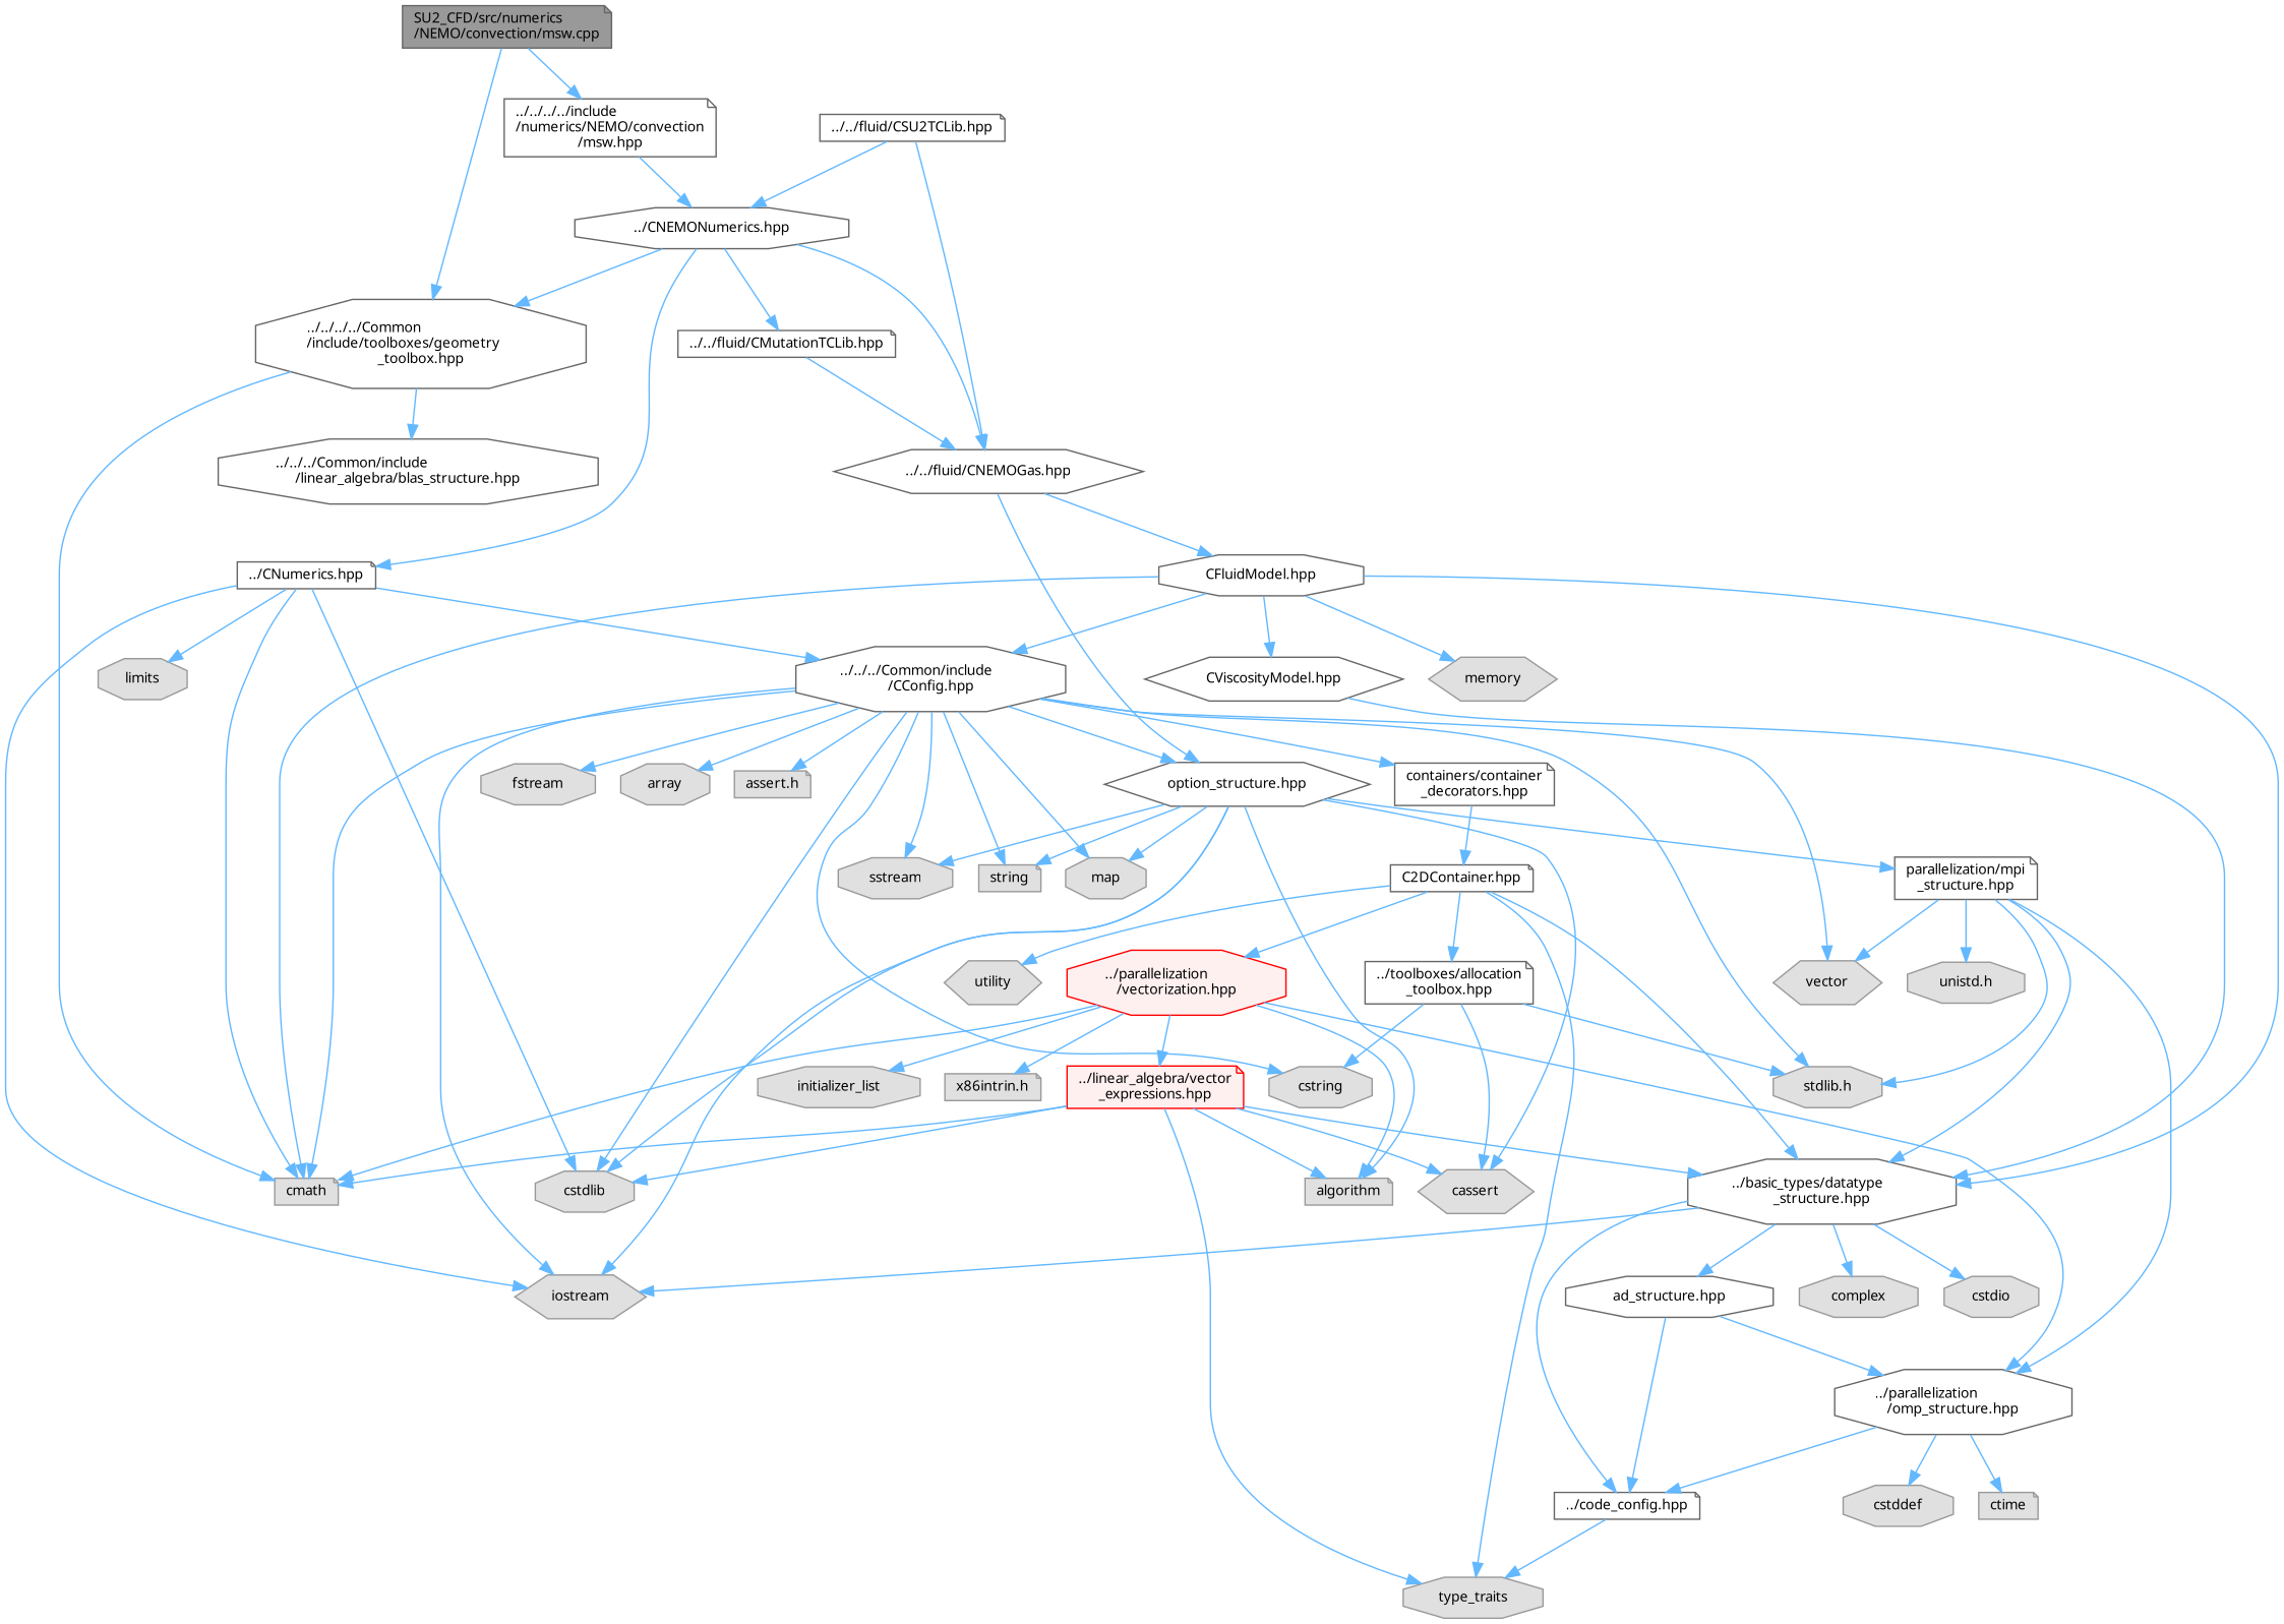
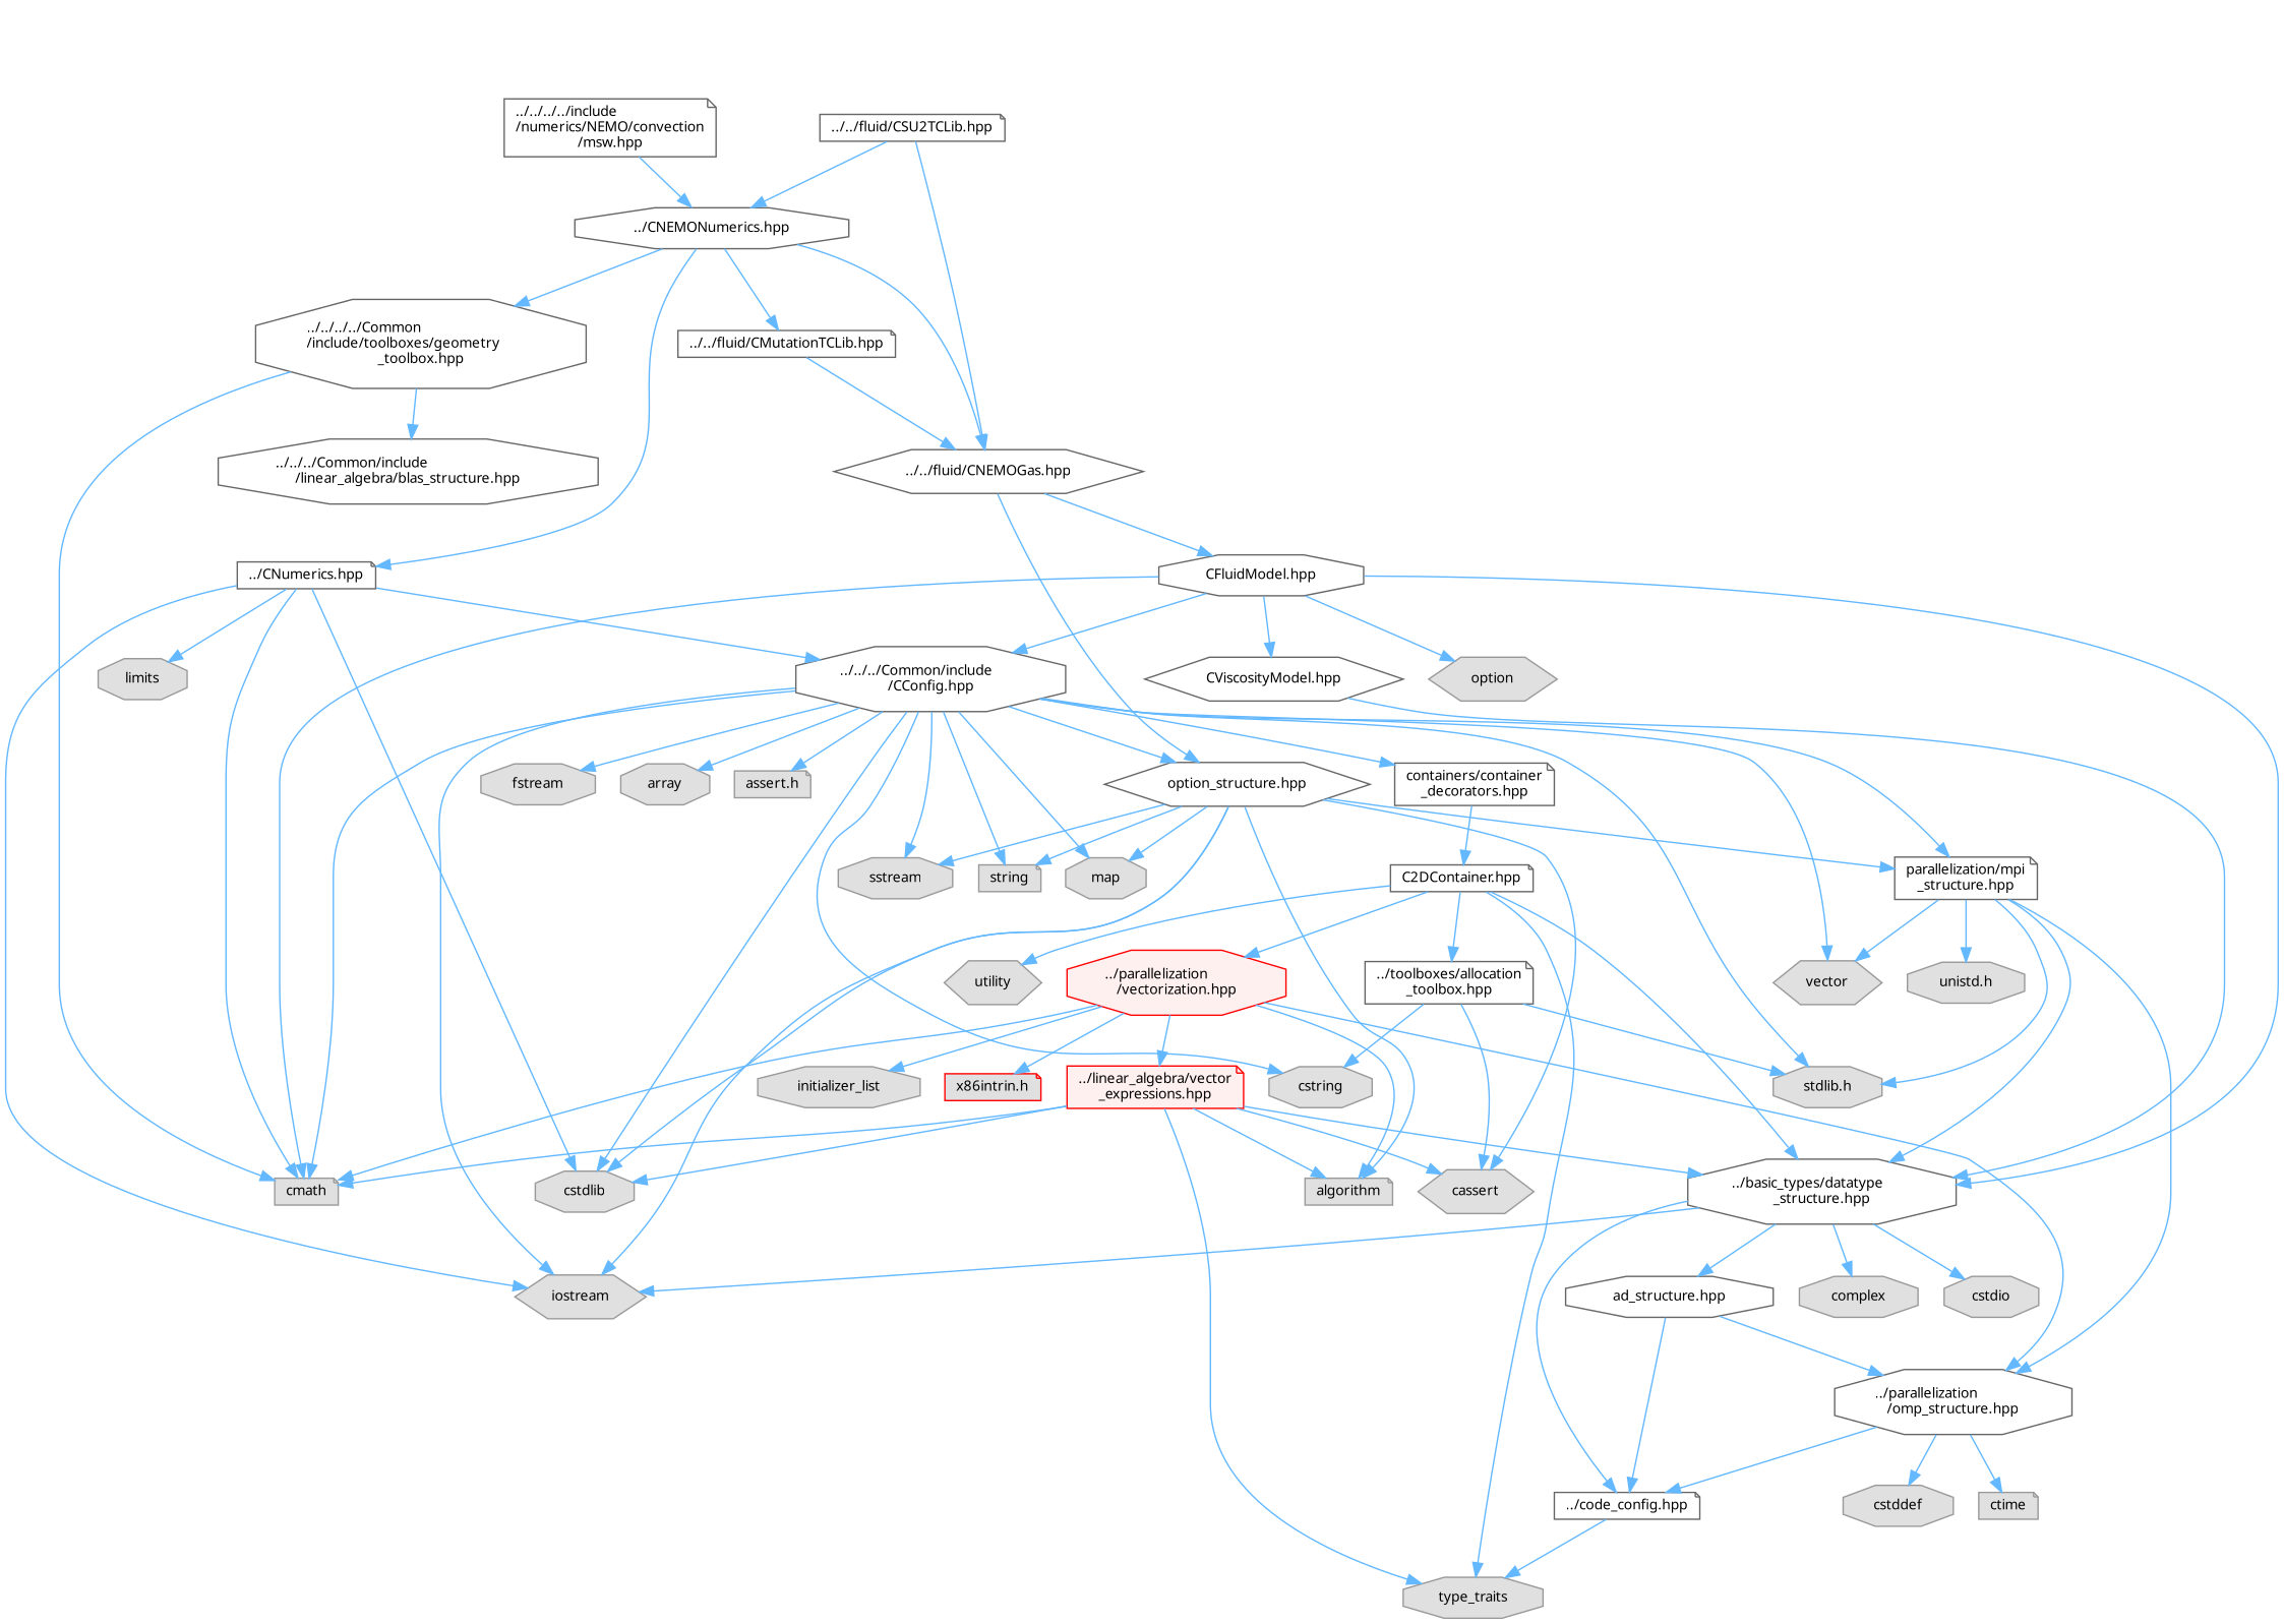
  digraph {
    fontname="Noto Sans"
    node [color=grey60 fillcolor="#E0E0E0" fontname="Noto Sans" fontsize=10 shape=octagon style=filled]
    edge [color=steelblue1 fontname="Noto Sans" fontsize=10 labelfontname=Helvetica labelfontsize=10 style=solid]
-   n1 [color=gray40 fillcolor=grey60 fontcolor=black height=0.2 label="SU2_CFD/src/numerics\l/NEMO/convection/msw.cpp" shape=note width=0.4]
    n2 [color=grey40 fillcolor=white height=0.2 label="../../../../include\l/numerics/NEMO/convection\l/msw.hpp" shape=note width=0.4]
    n3 [color=grey40 fillcolor=white height=0.2 label="../../../../Common\l/include/toolboxes/geometry\l_toolbox.hpp" width=0.4]
    n4 [color=grey40 fillcolor=white height=0.2 label="../CNEMONumerics.hpp" width=0.4]
    n5 [height=0.2 label=cmath shape=note width=0.4]
    n6 [color=grey40 fillcolor=white height=0.2 label="../../../Common/include\l/linear_algebra/blas_structure.hpp" width=0.4]
    n7 [color=grey40 fillcolor=white height=0.2 label="../CNumerics.hpp" shape=note width=0.4]
    n8 [color=grey40 fillcolor=white height=0.2 label="../../fluid/CNEMOGas.hpp" shape=hexagon width=0.4]
    n9 [color=grey40 fillcolor=white height=0.2 label="../../fluid/CMutationTCLib.hpp" shape=note width=0.4]
    n10 [height=0.2 label=iostream shape=hexagon width=0.4]
    n11 [height=0.2 label=limits width=0.4]
    n12 [height=0.2 label=cstdlib width=0.4]
    n13 [color=grey40 fillcolor=white height=0.2 label="../../../Common/include\l/CConfig.hpp" width=0.4]
    n14 [color=grey40 fillcolor=white height=0.2 label="option_structure.hpp" shape=hexagon width=0.4]
    n15 [color=grey40 fillcolor=white height=0.2 label="CFluidModel.hpp" width=0.4]
    n16 [color=grey40 fillcolor=white height=0.2 label="../../fluid/CSU2TCLib.hpp" shape=note width=0.4]
    n17 [color=grey40 fillcolor=white height=0.2 label="parallelization/mpi\l_structure.hpp" shape=note width=0.4]
    n18 [height=0.2 label="stdlib.h" width=0.4]
    n19 [height=0.2 label=fstream width=0.4]
    n20 [height=0.2 label=sstream width=0.4]
    n21 [height=0.2 label=string shape=note width=0.4]
    n22 [height=0.2 label=cstring width=0.4]
    n23 [height=0.2 label=vector shape=hexagon width=0.4]
    n24 [height=0.2 label=array width=0.4]
    n25 [height=0.2 label=map width=0.4]
    n26 [height=0.2 label="assert.h" shape=note width=0.4]
    n27 [color=grey40 fillcolor=white height=0.2 label="containers/container\l_decorators.hpp" shape=note width=0.4]
    n28 [color=grey40 fillcolor=white height=0.2 label="../basic_types/datatype\l_structure.hpp" width=0.4]
    n29 [color=grey40 fillcolor=white height=0.2 label="../parallelization\l/omp_structure.hpp" width=0.4]
    n30 [height=0.2 label="unistd.h" width=0.4]
    n31 [height=0.2 label=algorithm shape=note width=0.4]
    n32 [height=0.2 label=cassert shape=hexagon width=0.4]
    n33 [color=grey40 fillcolor=white height=0.2 label="C2DContainer.hpp" shape=note width=0.4]
    n34 [height=0.2 label=complex width=0.4]
    n35 [height=0.2 label=cstdio width=0.4]
    n36 [color=grey40 fillcolor=white height=0.2 label="../code_config.hpp" shape=note width=0.4]
    n37 [color=grey40 fillcolor=white height=0.2 label="ad_structure.hpp" width=0.4]
    n38 [height=0.2 label=cstddef width=0.4]
    n39 [height=0.2 label=ctime shape=note width=0.4]
    n40 [height=0.2 label=type_traits width=0.4]
    n41 [color=grey40 fillcolor=white height=0.2 label="../toolboxes/allocation\l_toolbox.hpp" shape=note width=0.4]
    n42 [color=red fillcolor="#FFF0F0" height=0.2 label="../parallelization\l/vectorization.hpp" width=0.4]
    n43 [height=0.2 label=utility shape=hexagon width=0.4]
    n44 [color=red fillcolor="#FFF0F0" height=0.2 label="../linear_algebra/vector\l_expressions.hpp" shape=note width=0.4]
    n45 [height=0.2 label=initializer_list width=0.4]
-   n46 [height=0.2 label="x86intrin.h" shape=note width=0.4]
-   n47 [height=0.2 label=memory shape=hexagon width=0.4]
+   n46 [color=red height=0.2 label="x86intrin.h" shape=note width=0.4]
+   n47 [height=0.2 label=option shape=hexagon width=0.4]
    n48 [color=grey40 fillcolor=white height=0.2 label="CViscosityModel.hpp" shape=hexagon width=0.4]
-   n1 -> n2
-   n1 -> n3
    n2 -> n4
    n3 -> n5
    n3 -> n6
    n4 -> n3
    n4 -> n7
    n4 -> n8
    n4 -> n9
    n7 -> n5
    n7 -> n10
    n7 -> n11
    n7 -> n12
    n7 -> n13
    n8 -> n14
    n8 -> n15
    n9 -> n8
    n13 -> n5
    n13 -> n10
    n13 -> n12
    n13 -> n14
+   n13 -> n17
    n13 -> n18
    n13 -> n19
    n13 -> n20
    n13 -> n21
    n13 -> n22
    n13 -> n23
    n13 -> n24
    n13 -> n25
    n13 -> n26
    n13 -> n27
    n14 -> n10
    n14 -> n12
    n14 -> n17
    n14 -> n20
    n14 -> n21
    n14 -> n25
    n14 -> n31
    n14 -> n32
    n15 -> n5
    n15 -> n13
    n15 -> n28
    n15 -> n47
    n15 -> n48
    n16 -> n4
    n16 -> n8
    n17 -> n18
    n17 -> n23
    n17 -> n28
    n17 -> n29
    n17 -> n30
    n27 -> n33
    n28 -> n10
    n28 -> n34
    n28 -> n35
    n28 -> n36
    n28 -> n37
    n29 -> n36
    n29 -> n38
    n29 -> n39
    n33 -> n28
    n33 -> n40
    n33 -> n41
    n33 -> n42
    n33 -> n43
    n36 -> n40
    n37 -> n29
    n37 -> n36
    n41 -> n18
    n41 -> n22
    n41 -> n32
    n42 -> n5
    n42 -> n29
    n42 -> n31
    n42 -> n44
    n42 -> n45
    n42 -> n46
    n44 -> n5
    n44 -> n12
    n44 -> n28
    n44 -> n31
    n44 -> n32
    n44 -> n40
    n48 -> n28
  }
